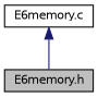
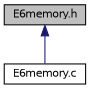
  digraph {
    node [color=black fontname=Helvetica fontsize=10 shape=record style=filled]
    n1 [fillcolor=grey75 fontcolor=black height=0.2 label="E6memory.h" width=0.4]
    n2 [fillcolor=white height=0.2 label="E6memory.c" width=0.4]
-   n2 -> n1 [color=midnightblue dir=back fontname=Helvetica fontsize=10 labelfontname=Helvetica labelfontsize=10 style=solid]
+   n1 -> n2 [color=midnightblue dir=back fontname=Helvetica fontsize=10 labelfontname=Helvetica labelfontsize=10 style=solid]
  }
